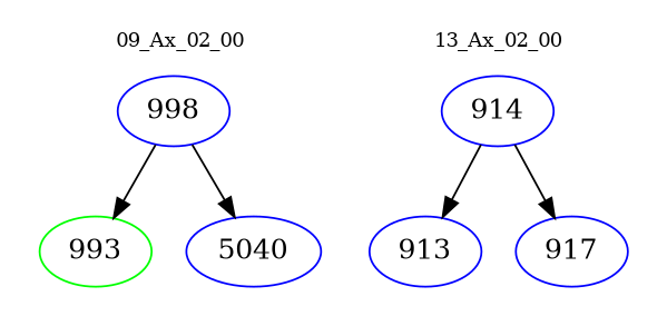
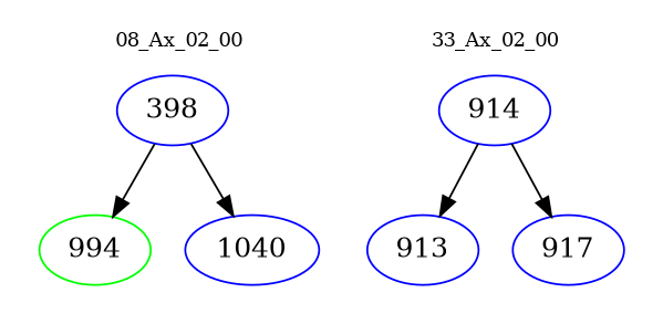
  digraph {
    node [color=blue]
    edge [color=black]
-   n1 [label=998]
-   n2 [color=green label=993]
-   n3 [label=5040]
+   n1 [label=398]
+   n2 [color=green label=994]
+   n3 [label=1040]
    n4 [label=914]
    n5 [label=913]
    n6 [label=917]
    subgraph cluster_1 {
      color=white
      fontsize=10
-     label="09_Ax_02_00"
+     label="08_Ax_02_00"
      n1
      n2
      n3
    }
    subgraph cluster_2 {
      color=white
      fontsize=10
-     label="13_Ax_02_00"
+     label="33_Ax_02_00"
      n4
      n5
      n6
    }
    n1 -> n2
    n1 -> n3
    n4 -> n5
    n4 -> n6
  }
